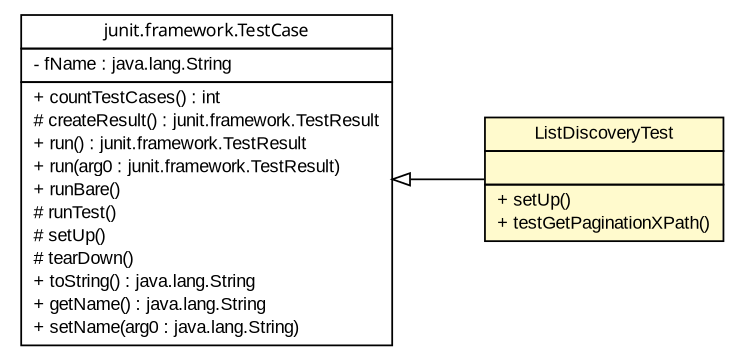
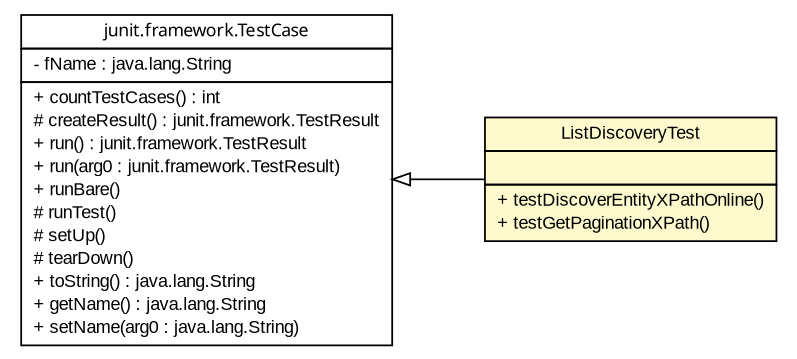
  digraph {
    nodesep=0.25
    ranksep=0.5
    rankdir=LR
    node [fontcolor=black fontname=arial fontsize=10.0 shape=plaintext]
-   n1 [label=<<table title="tud.iir.extraction.test.ListDiscoveryTest" border="0" cellborder="1" cellspacing="0" cellpadding="2" port="p" bgcolor="lemonChiffon" href="./ListDiscoveryTest.html"> 		<tr><td><table border="0" cellspacing="0" cellpadding="1"> <tr><td align="center" balign="center"> ListDiscoveryTest </td></tr> 		</table></td></tr> 		<tr><td><table border="0" cellspacing="0" cellpadding="1"> <tr><td align="left" balign="left">  </td></tr> 		</table></td></tr> 		<tr><td><table border="0" cellspacing="0" cellpadding="1"> <tr><td align="left" balign="left"> + setUp() </td></tr> <tr><td align="left" balign="left"> + testGetPaginationXPath() </td></tr> 		</table></td></tr> 		</table>>]
+   n1 [label=<<table title="tud.iir.extraction.test.ListDiscoveryTest" border="0" cellborder="1" cellspacing="0" cellpadding="2" port="p" bgcolor="lemonChiffon" href="./ListDiscoveryTest.html"> 		<tr><td><table border="0" cellspacing="0" cellpadding="1"> <tr><td align="center" balign="center"> ListDiscoveryTest </td></tr> 		</table></td></tr> 		<tr><td><table border="0" cellspacing="0" cellpadding="1"> <tr><td align="left" balign="left">  </td></tr> 		</table></td></tr> 		<tr><td><table border="0" cellspacing="0" cellpadding="1"> <tr><td align="left" balign="left"> + testDiscoverEntityXPathOnline() </td></tr> <tr><td align="left" balign="left"> + testGetPaginationXPath() </td></tr> 		</table></td></tr> 		</table>>]
    n2 [label=<<table title="junit.framework.TestCase" border="0" cellborder="1" cellspacing="0" cellpadding="2" port="p" href="http://java.sun.com/j2se/1.4.2/docs/api/junit/framework/TestCase.html"> 		<tr><td><table border="0" cellspacing="0" cellpadding="1"> <tr><td align="center" balign="center"><font face="ariali"> junit.framework.TestCase </font></td></tr> 		</table></td></tr> 		<tr><td><table border="0" cellspacing="0" cellpadding="1"> <tr><td align="left" balign="left"> - fName : java.lang.String </td></tr> 		</table></td></tr> 		<tr><td><table border="0" cellspacing="0" cellpadding="1"> <tr><td align="left" balign="left"> + countTestCases() : int </td></tr> <tr><td align="left" balign="left"> # createResult() : junit.framework.TestResult </td></tr> <tr><td align="left" balign="left"> + run() : junit.framework.TestResult </td></tr> <tr><td align="left" balign="left"> + run(arg0 : junit.framework.TestResult) </td></tr> <tr><td align="left" balign="left"> + runBare() </td></tr> <tr><td align="left" balign="left"> # runTest() </td></tr> <tr><td align="left" balign="left"> # setUp() </td></tr> <tr><td align="left" balign="left"> # tearDown() </td></tr> <tr><td align="left" balign="left"> + toString() : java.lang.String </td></tr> <tr><td align="left" balign="left"> + getName() : java.lang.String </td></tr> <tr><td align="left" balign="left"> + setName(arg0 : java.lang.String) </td></tr> 		</table></td></tr> 		</table>>]
    n2 -> n1 [arrowtail=empty dir=back fontname=arial fontsize=10 headport=p labelfontname=arial labelfontsize=10 tailport=p]
  }
